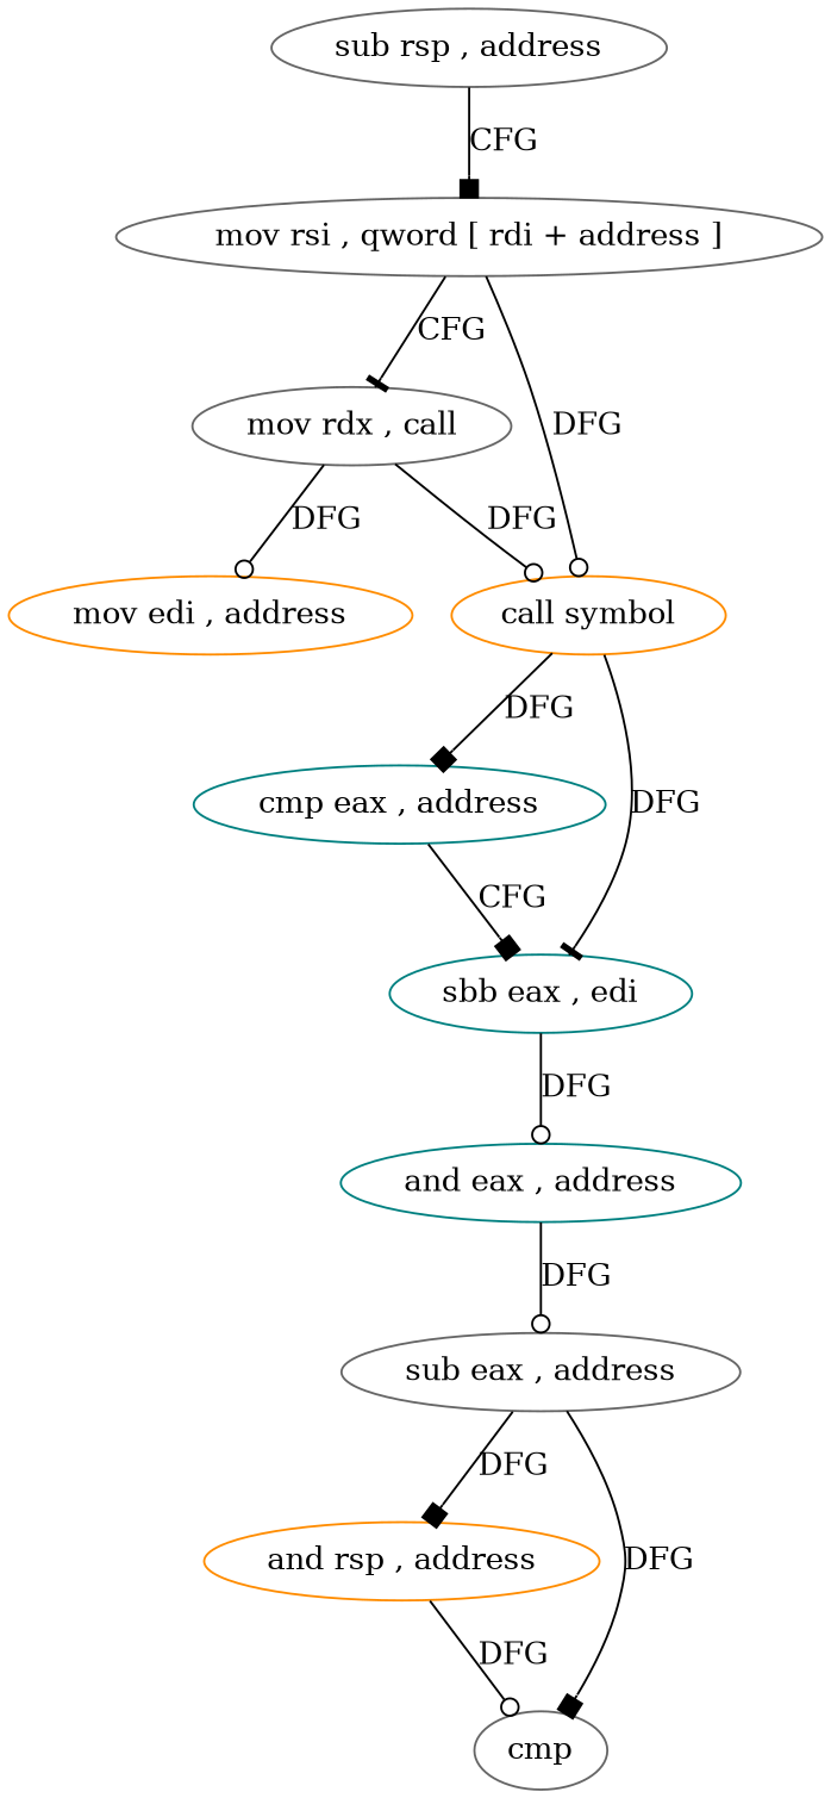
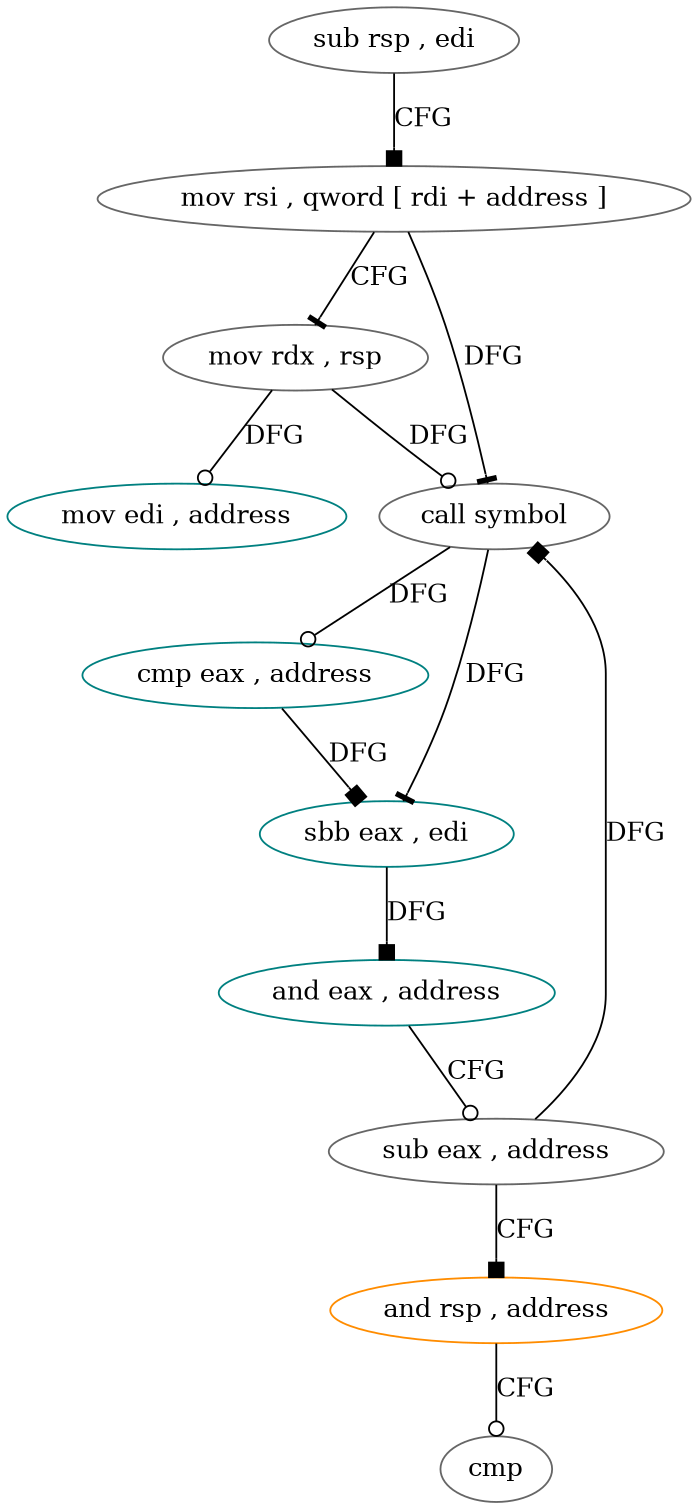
  digraph {
    fontname="DejaVu Serif"
    node [color=gray40 fontname="DejaVu Serif"]
    edge [arrowhead=odot fontname="DejaVu Serif"]
-   n1 [label="sub rsp , address"]
+   n1 [label="sub rsp , edi"]
    n2 [label="mov rsi , qword [ rdi + address ]"]
-   n3 [label="mov rdx , call"]
-   n4 [color=darkorange label="call symbol"]
-   n5 [color=darkorange label="mov edi , address"]
+   n3 [label="mov rdx , rsp"]
+   n4 [label="call symbol"]
+   n5 [color=teal label="mov edi , address"]
    n6 [color=teal label="cmp eax , address"]
    n7 [color=teal label="sbb eax , edi"]
    n8 [color=teal label="and eax , address"]
    n9 [label="sub eax , address"]
    n10 [color=darkorange label="and rsp , address"]
    n11 [label=cmp]
    n1 -> n2 [arrowhead=box label=CFG]
    n2 -> n3 [arrowhead=tee label=CFG]
-   n2 -> n4 [label=DFG]
+   n2 -> n4 [arrowhead=tee label=DFG]
    n3 -> n4 [label=DFG]
    n3 -> n5 [label=DFG]
-   n4 -> n6 [arrowhead=box label=DFG]
+   n4 -> n6 [label=DFG]
    n4 -> n7 [arrowhead=tee label=DFG]
-   n6 -> n7 [arrowhead=box label=CFG]
-   n7 -> n8 [label=DFG]
-   n8 -> n9 [label=DFG]
-   n9 -> n10 [arrowhead=box label=DFG]
-   n9 -> n11 [arrowhead=box label=DFG]
-   n10 -> n11 [label=DFG]
+   n6 -> n7 [arrowhead=box label=DFG]
+   n7 -> n8 [arrowhead=box label=DFG]
+   n8 -> n9 [label=CFG]
+   n9 -> n10 [arrowhead=box label=CFG]
+   n9 -> n4 [arrowhead=box label=DFG]
+   n10 -> n11 [label=CFG]
  }
